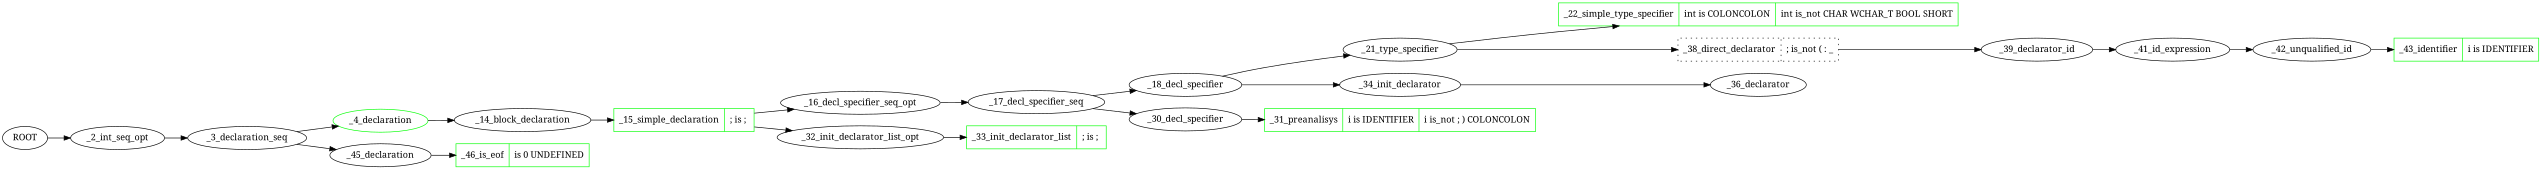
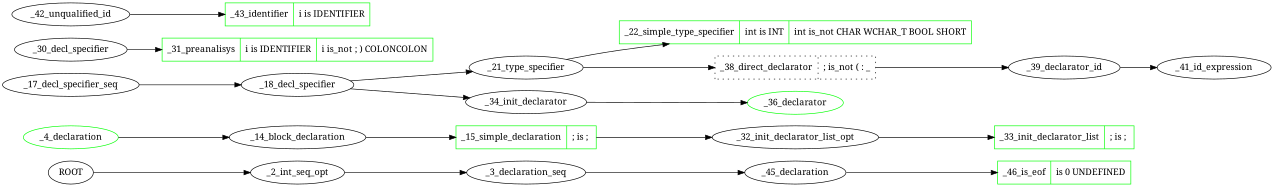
  digraph {
    fontname="Noto Serif"
    rankdir=LR
    node [fontname="Noto Serif"]
    edge [fontname="Noto Serif"]
    n1 [label=ROOT]
    n2 [label=_2_int_seq_opt]
    n3 [label=_3_declaration_seq]
    n4 [color=green label=_4_declaration]
    n5 [label=_45_declaration]
    n6 [label=_14_block_declaration]
    n7 [color=green label="{_46_is_eof| is 0 UNDEFINED\l}" shape=record]
    n8 [color=green label="{_15_simple_declaration|; is  ; \l}" shape=record]
-   n9 [label=_16_decl_specifier_seq_opt]
    n10 [label=_32_init_declarator_list_opt]
    n11 [label=_17_decl_specifier_seq]
    n12 [color=green label="{_33_init_declarator_list|; is  ; \l}" shape=record]
    n13 [label=_18_decl_specifier]
    n14 [label=_30_decl_specifier]
    n15 [label=_21_type_specifier]
    n16 [label=_34_init_declarator]
    n17 [color=green label="{_31_preanalisys|i is IDENTIFIER\l|i\ is_not ;\ )\ COLONCOLON}" shape=record]
-   n18 [color=green label="{_22_simple_type_specifier|int is COLONCOLON\l|int\ is_not CHAR\ WCHAR_T\ BOOL\ SHORT}" shape=record]
+   n18 [color=green label="{_22_simple_type_specifier|int is INT\l|int\ is_not CHAR\ WCHAR_T\ BOOL\ SHORT}" shape=record]
    n19 [color=black label="{_38_direct_declarator|;\ is_not (\ \:\ \_}" shape=record style=dotted]
-   n20 [label=_36_declarator]
+   n20 [label=_36_declarator color=green]
    n21 [label=_39_declarator_id]
    n22 [label=_41_id_expression]
    n23 [label=_42_unqualified_id]
    n24 [color=green label="{_43_identifier|i is IDENTIFIER\l}" shape=record]
    n1 -> n2
    n2 -> n3
-   n3 -> n4
    n3 -> n5
    n4 -> n6
    n5 -> n7
    n6 -> n8
-   n8 -> n9
    n8 -> n10
-   n9 -> n11
    n10 -> n12
    n11 -> n13
-   n11 -> n14
    n13 -> n15
    n13 -> n16
    n14 -> n17
    n15 -> n18
    n15 -> n19
    n16 -> n20
    n19 -> n21
    n21 -> n22
-   n22 -> n23
    n23 -> n24
  }
